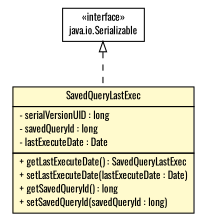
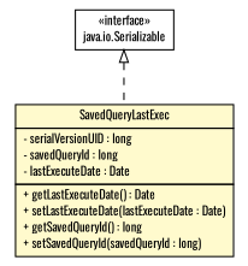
  digraph {
    fontname=Oswald
    node [fontcolor=black fontname=Oswald fontsize=10.0 shape=plaintext]
-   n1 [label=<<table border="0" cellborder="1" cellspacing="0" cellpadding="2" port="p" bgcolor="lemonChiffon" href="./SavedQueryLastExec.html"> 		<tr><td><table border="0" cellspacing="0" cellpadding="1"> 			<tr><td> SavedQueryLastExec </td></tr> 		</table></td></tr> 		<tr><td><table border="0" cellspacing="0" cellpadding="1"> 			<tr><td align="left"> - serialVersionUID : long </td></tr> 			<tr><td align="left"> - savedQueryId : long </td></tr> 			<tr><td align="left"> - lastExecuteDate : Date </td></tr> 		</table></td></tr> 		<tr><td><table border="0" cellspacing="0" cellpadding="1"> 			<tr><td align="left"> + getLastExecuteDate() : SavedQueryLastExec </td></tr> 			<tr><td align="left"> + setLastExecuteDate(lastExecuteDate : Date) </td></tr> 			<tr><td align="left"> + getSavedQueryId() : long </td></tr> 			<tr><td align="left"> + setSavedQueryId(savedQueryId : long) </td></tr> 		</table></td></tr> 		</table>>]
+   n1 [label=<<table border="0" cellborder="1" cellspacing="0" cellpadding="2" port="p" bgcolor="lemonChiffon" href="./SavedQueryLastExec.html"> 		<tr><td><table border="0" cellspacing="0" cellpadding="1"> 			<tr><td> SavedQueryLastExec </td></tr> 		</table></td></tr> 		<tr><td><table border="0" cellspacing="0" cellpadding="1"> 			<tr><td align="left"> - serialVersionUID : long </td></tr> 			<tr><td align="left"> - savedQueryId : long </td></tr> 			<tr><td align="left"> - lastExecuteDate : Date </td></tr> 		</table></td></tr> 		<tr><td><table border="0" cellspacing="0" cellpadding="1"> 			<tr><td align="left"> + getLastExecuteDate() : Date </td></tr> 			<tr><td align="left"> + setLastExecuteDate(lastExecuteDate : Date) </td></tr> 			<tr><td align="left"> + getSavedQueryId() : long </td></tr> 			<tr><td align="left"> + setSavedQueryId(savedQueryId : long) </td></tr> 		</table></td></tr> 		</table>>]
    n2 [label=<<table border="0" cellborder="1" cellspacing="0" cellpadding="2" port="p" href="http://java.sun.com/j2se/1.4.2/docs/api/java/io/Serializable.html"> 		<tr><td><table border="0" cellspacing="0" cellpadding="1"> 			<tr><td> &laquo;interface&raquo; </td></tr> 			<tr><td> java.io.Serializable </td></tr> 		</table></td></tr> 		</table>>]
    n2 -> n1 [arrowtail=empty dir=back fontname=Oswald fontsize=10 headport=p labelfontname=Helvetica labelfontsize=10 style=dashed tailport=p]
  }
